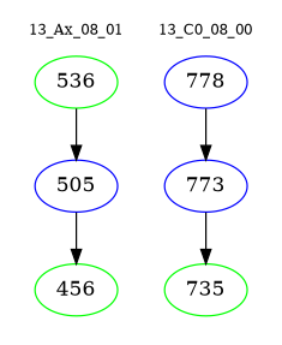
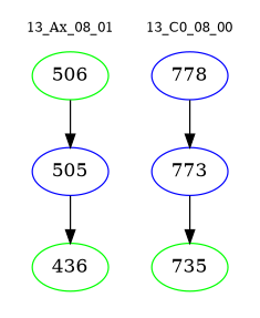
  digraph {
    node [color=green]
    edge [color=black]
-   n1 [label=536]
+   n1 [label=506]
    n2 [color=blue label=505]
-   n3 [label=456]
+   n3 [label=436]
    n4 [color=blue label=778]
    n5 [color=blue label=773]
    n6 [label=735]
    subgraph cluster_1 {
      color=white
      fontsize=10
      label="13_Ax_08_01"
      n1
      n2
      n3
    }
    subgraph cluster_2 {
      color=white
      fontsize=10
      label="13_C0_08_00"
      n4
      n5
      n6
    }
    n1 -> n2
    n2 -> n3
    n4 -> n5
    n5 -> n6
  }
